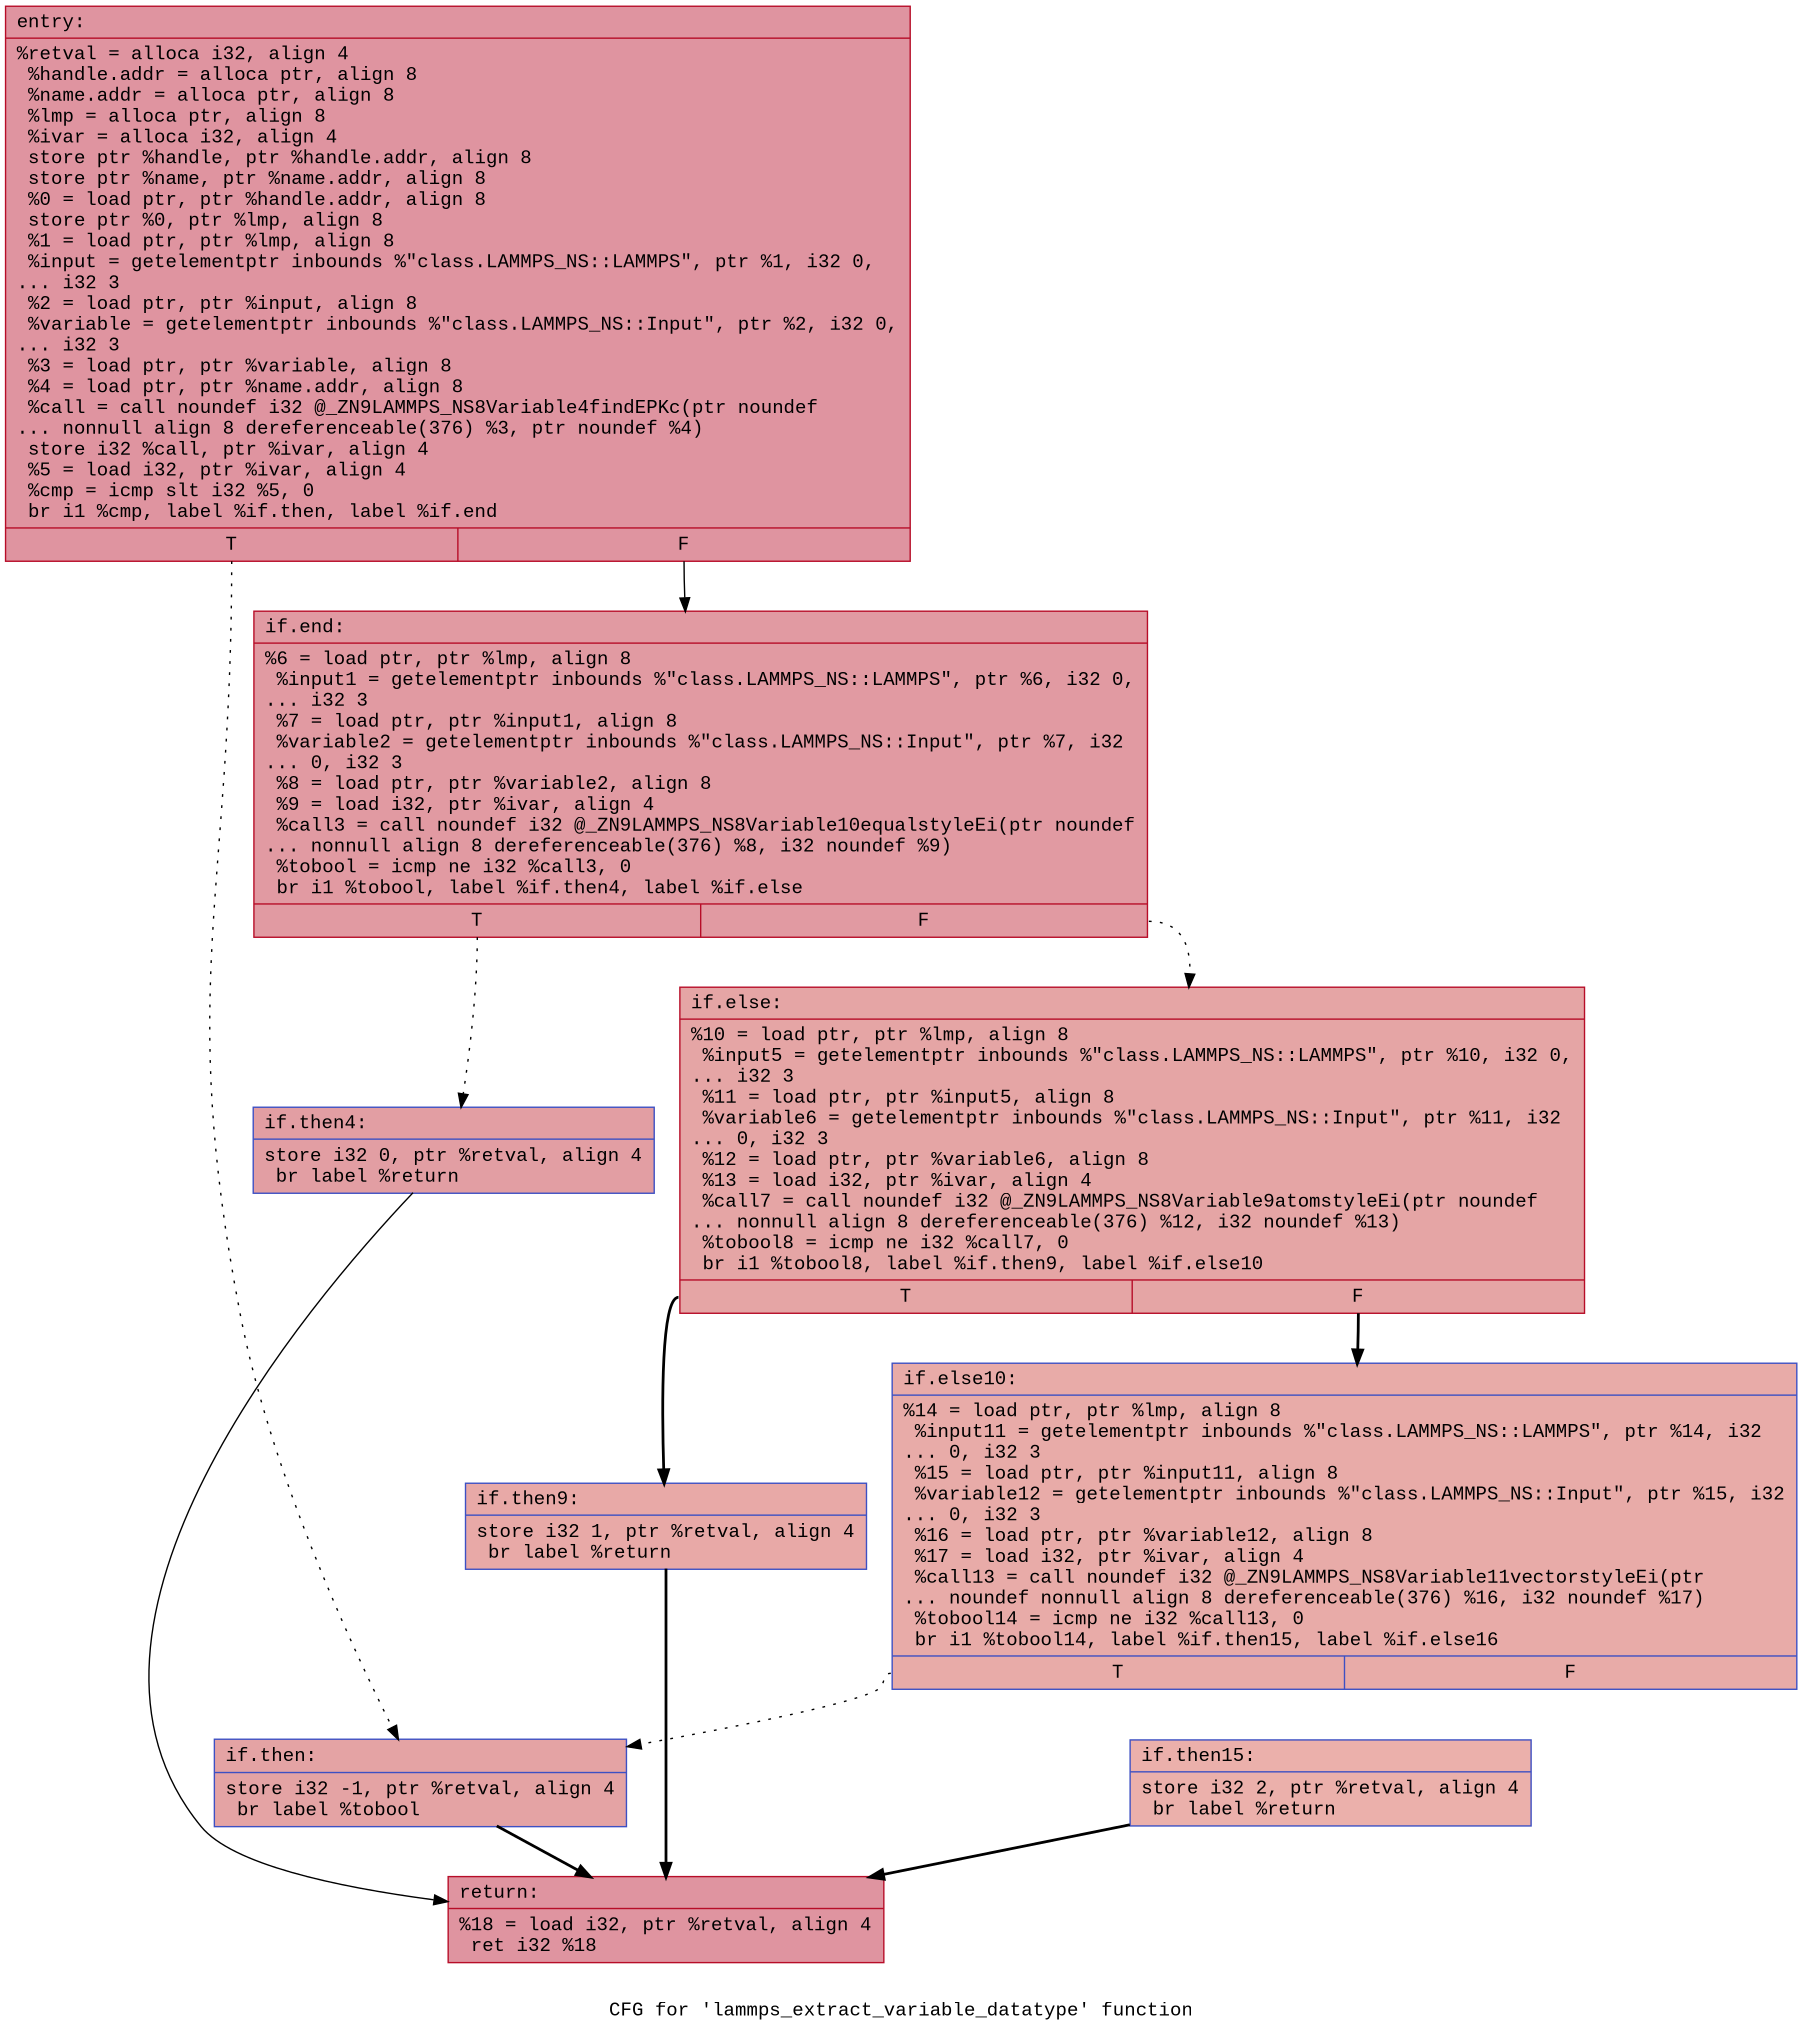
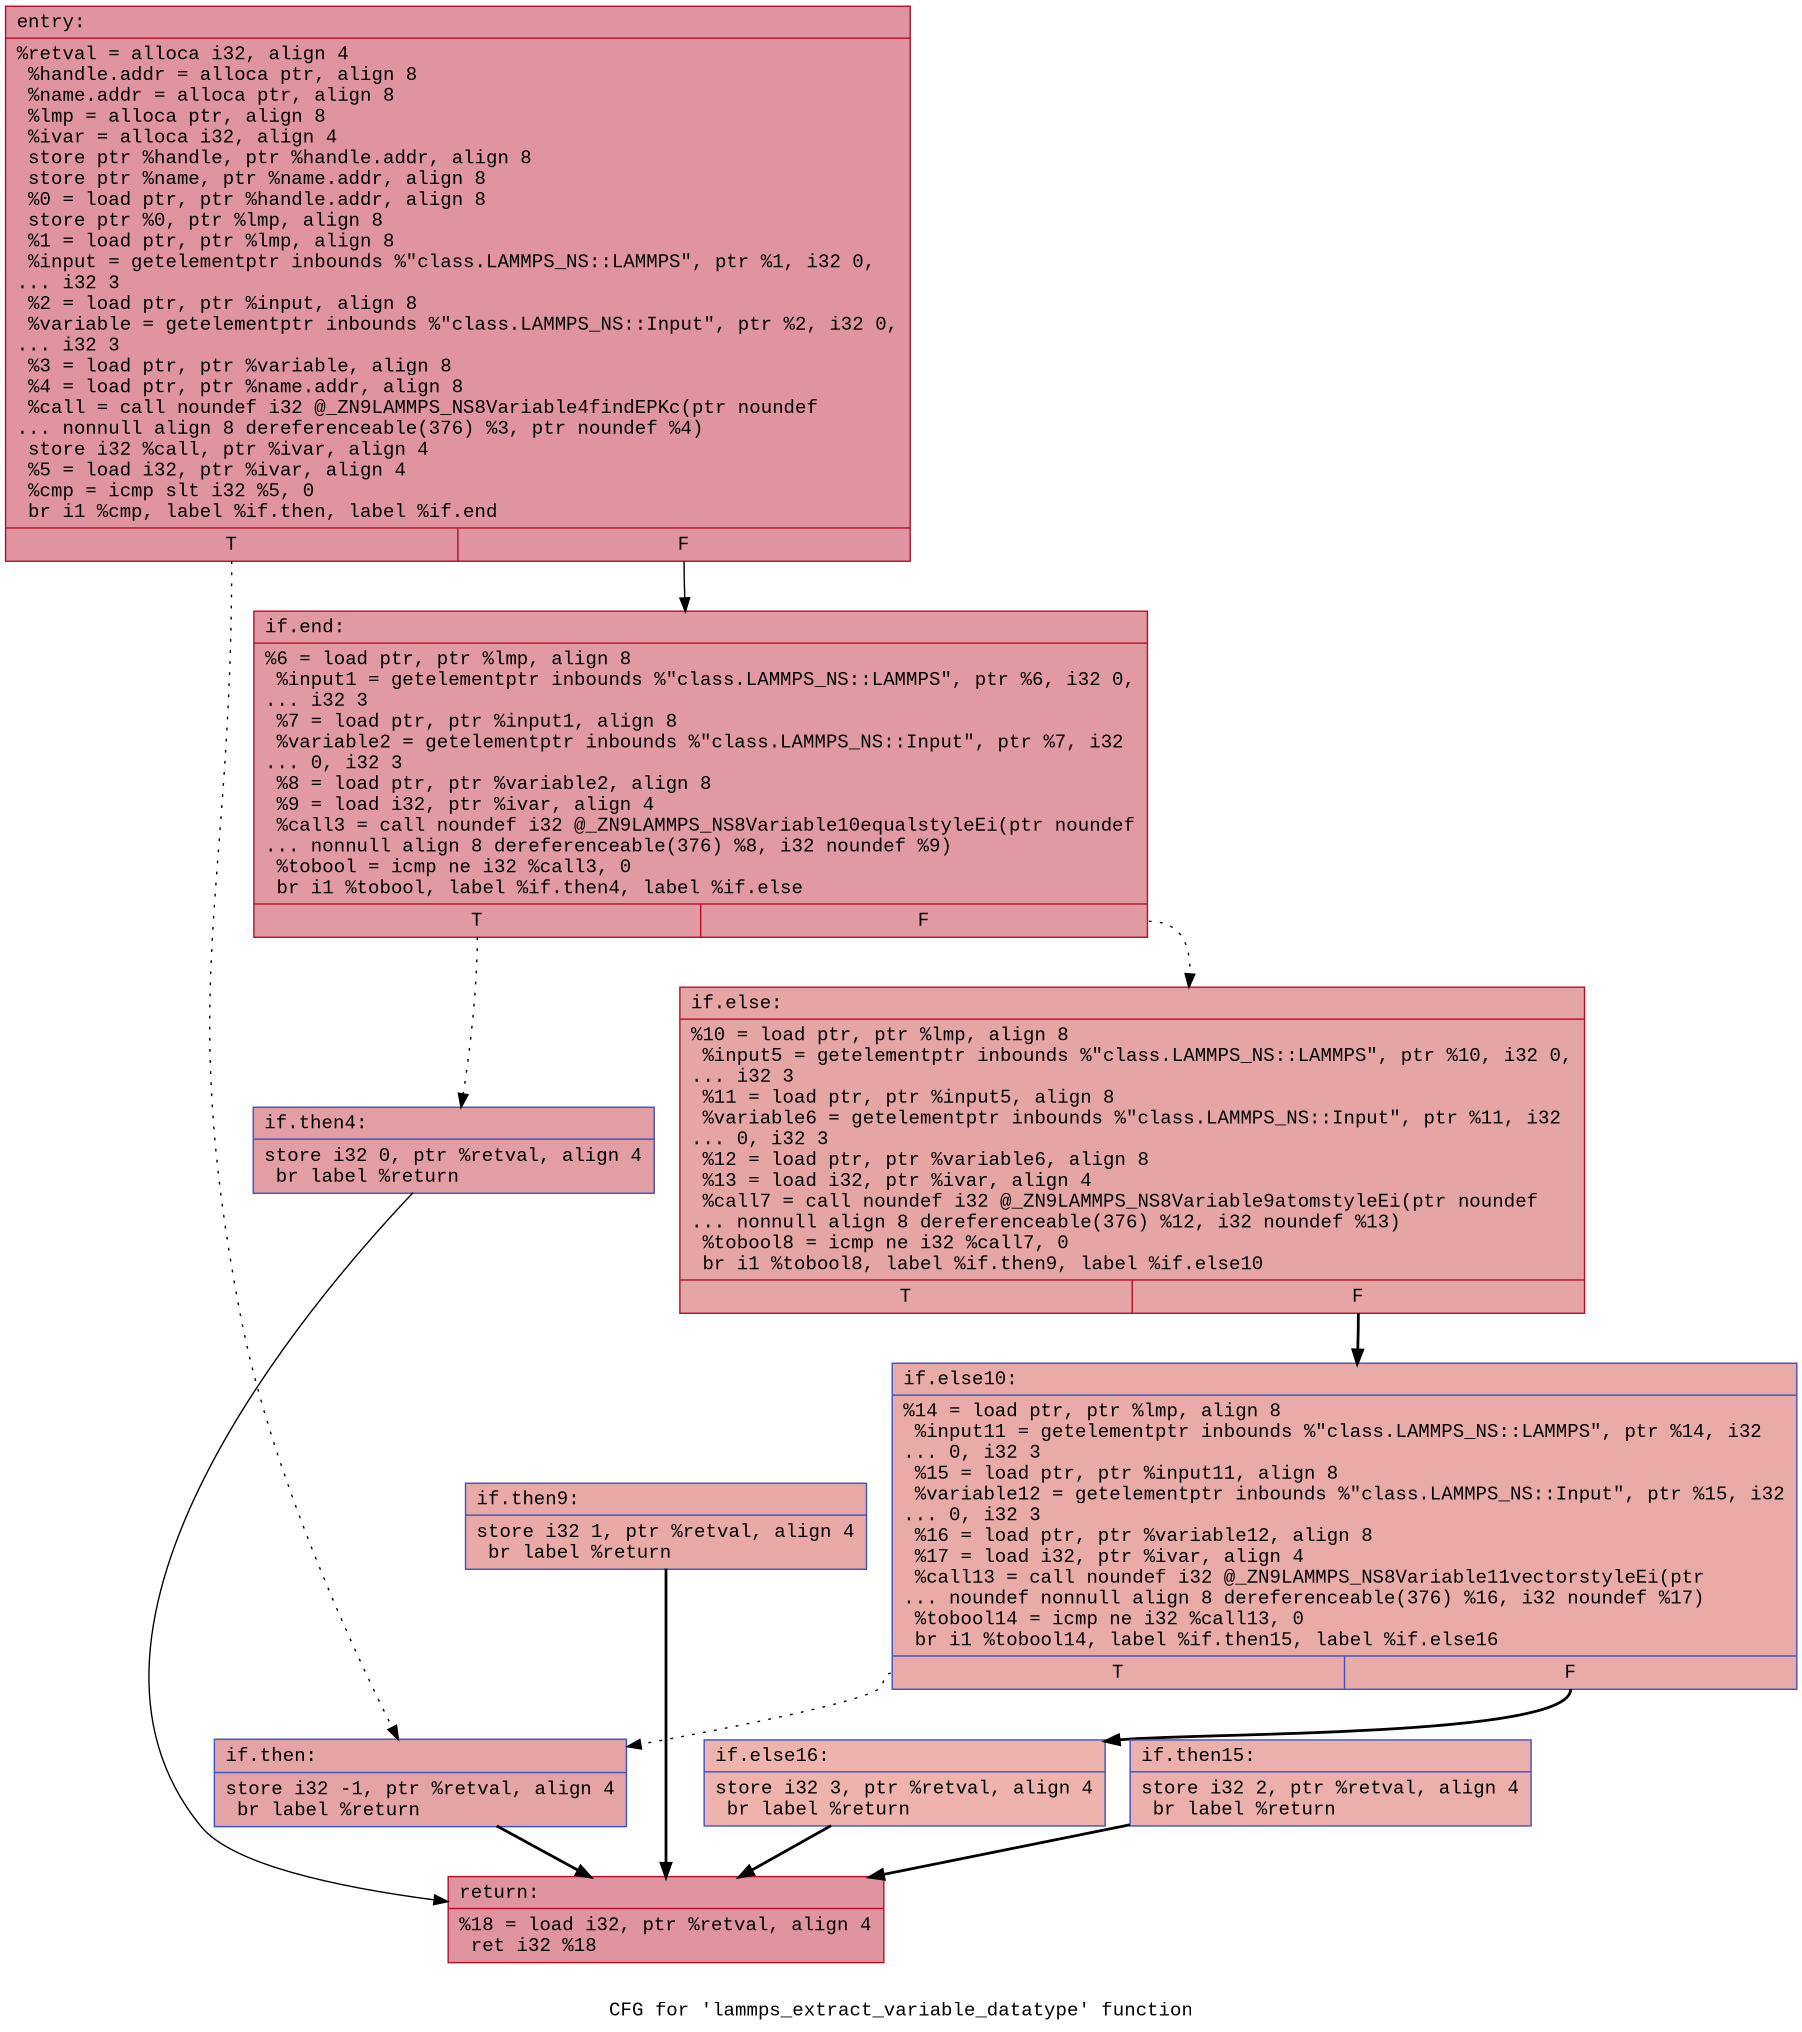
  digraph {
    fontname="Liberation Mono"
    label="CFG for 'lammps_extract_variable_datatype' function"
    node [color="#3d50c3ff" fillcolor="#b70d2870" fontname="Liberation Mono" shape=record style=filled]
    edge [fontname="Liberation Mono" style=bold]
    n1 [color="#b70d28ff" label="{entry:\l|  %retval = alloca i32, align 4\l  %handle.addr = alloca ptr, align 8\l  %name.addr = alloca ptr, align 8\l  %lmp = alloca ptr, align 8\l  %ivar = alloca i32, align 4\l  store ptr %handle, ptr %handle.addr, align 8\l  store ptr %name, ptr %name.addr, align 8\l  %0 = load ptr, ptr %handle.addr, align 8\l  store ptr %0, ptr %lmp, align 8\l  %1 = load ptr, ptr %lmp, align 8\l  %input = getelementptr inbounds %\"class.LAMMPS_NS::LAMMPS\", ptr %1, i32 0,\l... i32 3\l  %2 = load ptr, ptr %input, align 8\l  %variable = getelementptr inbounds %\"class.LAMMPS_NS::Input\", ptr %2, i32 0,\l... i32 3\l  %3 = load ptr, ptr %variable, align 8\l  %4 = load ptr, ptr %name.addr, align 8\l  %call = call noundef i32 @_ZN9LAMMPS_NS8Variable4findEPKc(ptr noundef\l... nonnull align 8 dereferenceable(376) %3, ptr noundef %4)\l  store i32 %call, ptr %ivar, align 4\l  %5 = load i32, ptr %ivar, align 4\l  %cmp = icmp slt i32 %5, 0\l  br i1 %cmp, label %if.then, label %if.end\l|{<s0>T|<s1>F}}"]
-   n2 [fillcolor="#c32e3170" label="{if.then:\l|  store i32 -1, ptr %retval, align 4\l  br label %tobool\l}"]
+   n2 [fillcolor="#c32e3170" label="{if.then:\l|  store i32 -1, ptr %retval, align 4\l  br label %return\l}"]
    n3 [color="#b70d28ff" fillcolor="#bb1b2c70" label="{if.end:\l|  %6 = load ptr, ptr %lmp, align 8\l  %input1 = getelementptr inbounds %\"class.LAMMPS_NS::LAMMPS\", ptr %6, i32 0,\l... i32 3\l  %7 = load ptr, ptr %input1, align 8\l  %variable2 = getelementptr inbounds %\"class.LAMMPS_NS::Input\", ptr %7, i32\l... 0, i32 3\l  %8 = load ptr, ptr %variable2, align 8\l  %9 = load i32, ptr %ivar, align 4\l  %call3 = call noundef i32 @_ZN9LAMMPS_NS8Variable10equalstyleEi(ptr noundef\l... nonnull align 8 dereferenceable(376) %8, i32 noundef %9)\l  %tobool = icmp ne i32 %call3, 0\l  br i1 %tobool, label %if.then4, label %if.else\l|{<s0>T|<s1>F}}"]
    n4 [color="#b70d28ff" label="{return:\l|  %18 = load i32, ptr %retval, align 4\l  ret i32 %18\l}"]
    n5 [fillcolor="#be242e70" label="{if.then4:\l|  store i32 0, ptr %retval, align 4\l  br label %return\l}"]
    n6 [color="#b70d28ff" fillcolor="#c5333470" label="{if.else:\l|  %10 = load ptr, ptr %lmp, align 8\l  %input5 = getelementptr inbounds %\"class.LAMMPS_NS::LAMMPS\", ptr %10, i32 0,\l... i32 3\l  %11 = load ptr, ptr %input5, align 8\l  %variable6 = getelementptr inbounds %\"class.LAMMPS_NS::Input\", ptr %11, i32\l... 0, i32 3\l  %12 = load ptr, ptr %variable6, align 8\l  %13 = load i32, ptr %ivar, align 4\l  %call7 = call noundef i32 @_ZN9LAMMPS_NS8Variable9atomstyleEi(ptr noundef\l... nonnull align 8 dereferenceable(376) %12, i32 noundef %13)\l  %tobool8 = icmp ne i32 %call7, 0\l  br i1 %tobool8, label %if.then9, label %if.else10\l|{<s0>T|<s1>F}}"]
    n7 [fillcolor="#ca3b3770" label="{if.then9:\l|  store i32 1, ptr %retval, align 4\l  br label %return\l}"]
    n8 [fillcolor="#cc403a70" label="{if.else10:\l|  %14 = load ptr, ptr %lmp, align 8\l  %input11 = getelementptr inbounds %\"class.LAMMPS_NS::LAMMPS\", ptr %14, i32\l... 0, i32 3\l  %15 = load ptr, ptr %input11, align 8\l  %variable12 = getelementptr inbounds %\"class.LAMMPS_NS::Input\", ptr %15, i32\l... 0, i32 3\l  %16 = load ptr, ptr %variable12, align 8\l  %17 = load i32, ptr %ivar, align 4\l  %call13 = call noundef i32 @_ZN9LAMMPS_NS8Variable11vectorstyleEi(ptr\l... noundef nonnull align 8 dereferenceable(376) %16, i32 noundef %17)\l  %tobool14 = icmp ne i32 %call13, 0\l  br i1 %tobool14, label %if.then15, label %if.else16\l|{<s0>T|<s1>F}}"]
+   n9 [fillcolor="#d6524470" label="{if.else16:\l|  store i32 3, ptr %retval, align 4\l  br label %return\l}"]
    n10 [fillcolor="#d24b4070" label="{if.then15:\l|  store i32 2, ptr %retval, align 4\l  br label %return\l}"]
    n1 -> n2 [style=dotted tailport=s0]
    n1 -> n3 [style=solid tailport=s1]
    n2 -> n4
    n3 -> n5 [style=dotted tailport=s0]
    n3 -> n6 [style=dotted tailport=s1]
    n5 -> n4 [style=solid]
-   n6 -> n7 [tailport=s0]
    n6 -> n8 [tailport=s1]
    n7 -> n4
    n8 -> n2 [style=dotted tailport=s0]
+   n8 -> n9 [tailport=s1]
+   n9 -> n4
    n10 -> n4
  }
